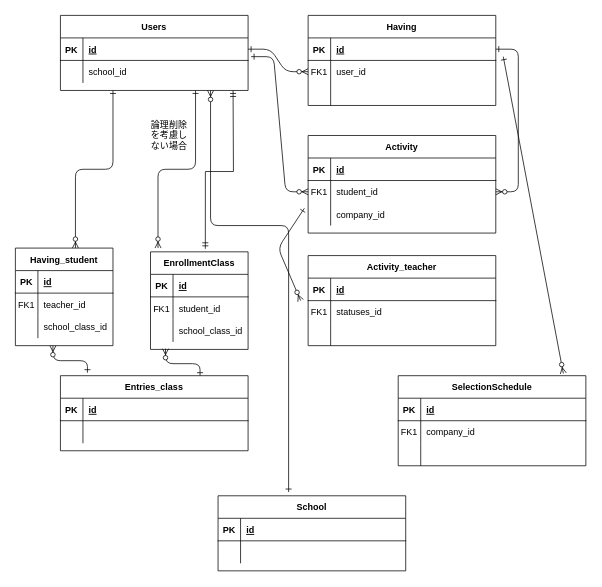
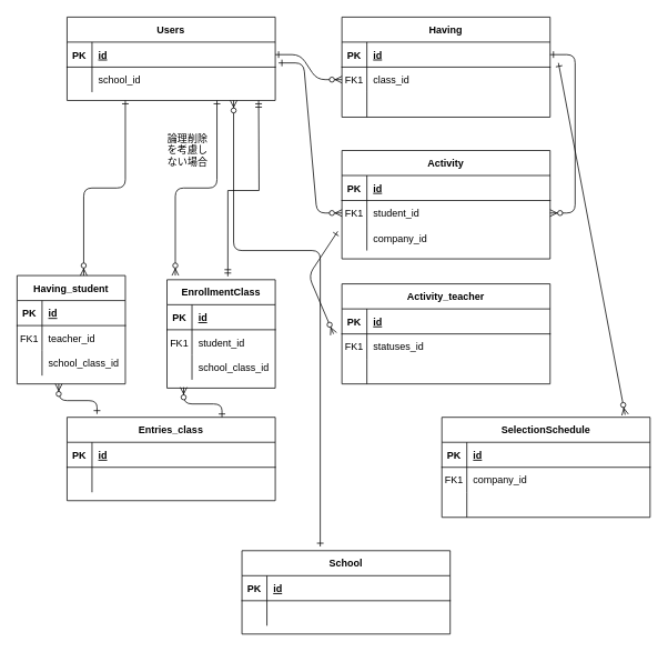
  <mxCell id="0" />
  <mxCell id="1" parent="0" />
  <mxCell id="2" value="" style="edgeStyle=entityRelationEdgeStyle;endArrow=ERzeroToMany;startArrow=ERone;endFill=1;startFill=0;" parent="1" source="25" target="8" edge="1"><mxGeometry width="100" height="100" relative="1" as="geometry"><mxPoint x="300" y="620" as="sourcePoint" /><mxPoint x="400" y="520" as="targetPoint" /></mxGeometry></mxCell>
  <mxCell id="3" value="" style="edgeStyle=entityRelationEdgeStyle;endArrow=ERzeroToMany;startArrow=ERone;endFill=1;startFill=0;" parent="1" source="5" target="18" edge="1"><mxGeometry width="100" height="100" relative="1" as="geometry"><mxPoint x="360" y="80" as="sourcePoint" /><mxPoint x="420" y="105" as="targetPoint" /></mxGeometry></mxCell>
  <mxCell id="4" value="Having" style="shape=table;startSize=30;container=1;collapsible=1;childLayout=tableLayout;fixedRows=1;rowLines=0;fontStyle=1;align=center;resizeLast=1;" parent="1" vertex="1"><mxGeometry x="410" y="20" width="250" height="120" as="geometry" /></mxCell>
  <mxCell id="5" value="" style="shape=partialRectangle;collapsible=0;dropTarget=0;pointerEvents=0;fillColor=none;points=[[0,0.5],[1,0.5]];portConstraint=eastwest;top=0;left=0;right=0;bottom=1;" parent="4" vertex="1"><mxGeometry y="30" width="250" height="30" as="geometry" /></mxCell>
  <mxCell id="6" value="PK" style="shape=partialRectangle;overflow=hidden;connectable=0;fillColor=none;top=0;left=0;bottom=0;right=0;fontStyle=1;" parent="5" vertex="1"><mxGeometry width="30" height="30" as="geometry"><mxRectangle width="30" height="30" as="alternateBounds" /></mxGeometry></mxCell>
  <mxCell id="7" value="id" style="shape=partialRectangle;overflow=hidden;connectable=0;fillColor=none;top=0;left=0;bottom=0;right=0;align=left;spacingLeft=6;fontStyle=5;" parent="5" vertex="1"><mxGeometry x="30" width="220" height="30" as="geometry"><mxRectangle width="220" height="30" as="alternateBounds" /></mxGeometry></mxCell>
  <mxCell id="8" value="" style="shape=partialRectangle;collapsible=0;dropTarget=0;pointerEvents=0;fillColor=none;points=[[0,0.5],[1,0.5]];portConstraint=eastwest;top=0;left=0;right=0;bottom=0;" parent="4" vertex="1"><mxGeometry y="60" width="250" height="30" as="geometry" /></mxCell>
  <mxCell id="9" value="FK1" style="shape=partialRectangle;overflow=hidden;connectable=0;fillColor=none;top=0;left=0;bottom=0;right=0;" parent="8" vertex="1"><mxGeometry width="30" height="30" as="geometry"><mxRectangle width="30" height="30" as="alternateBounds" /></mxGeometry></mxCell>
- <mxCell id="10" value="user_id" style="shape=partialRectangle;overflow=hidden;connectable=0;fillColor=none;top=0;left=0;bottom=0;right=0;align=left;spacingLeft=6;" parent="8" vertex="1"><mxGeometry x="30" width="220" height="30" as="geometry"><mxRectangle width="220" height="30" as="alternateBounds" /></mxGeometry></mxCell>
+ <mxCell id="10" value="class_id" style="shape=partialRectangle;overflow=hidden;connectable=0;fillColor=none;top=0;left=0;bottom=0;right=0;align=left;spacingLeft=6;" parent="8" vertex="1"><mxGeometry x="30" width="220" height="30" as="geometry"><mxRectangle width="220" height="30" as="alternateBounds" /></mxGeometry></mxCell>
  <mxCell id="11" value="" style="shape=partialRectangle;collapsible=0;dropTarget=0;pointerEvents=0;fillColor=none;points=[[0,0.5],[1,0.5]];portConstraint=eastwest;top=0;left=0;right=0;bottom=0;" parent="4" vertex="1"><mxGeometry y="90" width="250" height="30" as="geometry" /></mxCell>
  <mxCell id="12" value="" style="shape=partialRectangle;overflow=hidden;connectable=0;fillColor=none;top=0;left=0;bottom=0;right=0;" parent="11" vertex="1"><mxGeometry width="30" height="30" as="geometry"><mxRectangle width="30" height="30" as="alternateBounds" /></mxGeometry></mxCell>
  <mxCell id="13" value="" style="shape=partialRectangle;overflow=hidden;connectable=0;fillColor=none;top=0;left=0;bottom=0;right=0;align=left;spacingLeft=6;" parent="11" vertex="1"><mxGeometry x="30" width="220" height="30" as="geometry"><mxRectangle width="220" height="30" as="alternateBounds" /></mxGeometry></mxCell>
  <mxCell id="14" value="Activity" style="shape=table;startSize=30;container=1;collapsible=1;childLayout=tableLayout;fixedRows=1;rowLines=0;fontStyle=1;align=center;resizeLast=1;" parent="1" vertex="1"><mxGeometry x="410" y="180" width="250" height="130" as="geometry" /></mxCell>
  <mxCell id="15" value="" style="shape=partialRectangle;collapsible=0;dropTarget=0;pointerEvents=0;fillColor=none;points=[[0,0.5],[1,0.5]];portConstraint=eastwest;top=0;left=0;right=0;bottom=1;" parent="14" vertex="1"><mxGeometry y="30" width="250" height="30" as="geometry" /></mxCell>
  <mxCell id="16" value="PK" style="shape=partialRectangle;overflow=hidden;connectable=0;fillColor=none;top=0;left=0;bottom=0;right=0;fontStyle=1;" parent="15" vertex="1"><mxGeometry width="30" height="30" as="geometry" /></mxCell>
  <mxCell id="17" value="id" style="shape=partialRectangle;overflow=hidden;connectable=0;fillColor=none;top=0;left=0;bottom=0;right=0;align=left;spacingLeft=6;fontStyle=5;" parent="15" vertex="1"><mxGeometry x="30" width="220" height="30" as="geometry" /></mxCell>
  <mxCell id="18" value="" style="shape=partialRectangle;collapsible=0;dropTarget=0;pointerEvents=0;fillColor=none;points=[[0,0.5],[1,0.5]];portConstraint=eastwest;top=0;left=0;right=0;bottom=0;" parent="14" vertex="1"><mxGeometry y="60" width="250" height="30" as="geometry" /></mxCell>
  <mxCell id="19" value="FK1" style="shape=partialRectangle;overflow=hidden;connectable=0;fillColor=none;top=0;left=0;bottom=0;right=0;" parent="18" vertex="1"><mxGeometry width="30" height="30" as="geometry" /></mxCell>
  <mxCell id="20" value="student_id" style="shape=partialRectangle;overflow=hidden;connectable=0;fillColor=none;top=0;left=0;bottom=0;right=0;align=left;spacingLeft=6;" parent="18" vertex="1"><mxGeometry x="30" width="220" height="30" as="geometry" /></mxCell>
  <mxCell id="21" value="" style="shape=partialRectangle;collapsible=0;dropTarget=0;pointerEvents=0;fillColor=none;points=[[0,0.5],[1,0.5]];portConstraint=eastwest;top=0;left=0;right=0;bottom=0;" parent="14" vertex="1"><mxGeometry y="90" width="250" height="30" as="geometry" /></mxCell>
  <mxCell id="22" value="" style="shape=partialRectangle;overflow=hidden;connectable=0;fillColor=none;top=0;left=0;bottom=0;right=0;" parent="21" vertex="1"><mxGeometry width="30" height="30" as="geometry" /></mxCell>
  <mxCell id="23" value="company_id" style="shape=partialRectangle;overflow=hidden;connectable=0;fillColor=none;top=0;left=0;bottom=0;right=0;align=left;spacingLeft=6;" parent="21" vertex="1"><mxGeometry x="30" width="220" height="30" as="geometry" /></mxCell>
  <mxCell id="24" value="Users" style="shape=table;startSize=30;container=1;collapsible=1;childLayout=tableLayout;fixedRows=1;rowLines=0;fontStyle=1;align=center;resizeLast=1;" parent="1" vertex="1"><mxGeometry x="80" y="20" width="250" height="100" as="geometry" /></mxCell>
  <mxCell id="25" value="" style="shape=partialRectangle;collapsible=0;dropTarget=0;pointerEvents=0;fillColor=none;points=[[0,0.5],[1,0.5]];portConstraint=eastwest;top=0;left=0;right=0;bottom=1;" parent="24" vertex="1"><mxGeometry y="30" width="250" height="30" as="geometry" /></mxCell>
  <mxCell id="26" value="PK" style="shape=partialRectangle;overflow=hidden;connectable=0;fillColor=none;top=0;left=0;bottom=0;right=0;fontStyle=1;" parent="25" vertex="1"><mxGeometry width="30" height="30" as="geometry" /></mxCell>
  <mxCell id="27" value="id" style="shape=partialRectangle;overflow=hidden;connectable=0;fillColor=none;top=0;left=0;bottom=0;right=0;align=left;spacingLeft=6;fontStyle=5;" parent="25" vertex="1"><mxGeometry x="30" width="220" height="30" as="geometry" /></mxCell>
  <mxCell id="28" value="" style="shape=partialRectangle;collapsible=0;dropTarget=0;pointerEvents=0;fillColor=none;points=[[0,0.5],[1,0.5]];portConstraint=eastwest;top=0;left=0;right=0;bottom=0;" parent="24" vertex="1"><mxGeometry y="60" width="250" height="30" as="geometry" /></mxCell>
  <mxCell id="29" value="" style="shape=partialRectangle;overflow=hidden;connectable=0;fillColor=none;top=0;left=0;bottom=0;right=0;" parent="28" vertex="1"><mxGeometry width="30" height="30" as="geometry" /></mxCell>
  <mxCell id="30" value="school_id" style="shape=partialRectangle;overflow=hidden;connectable=0;fillColor=none;top=0;left=0;bottom=0;right=0;align=left;spacingLeft=6;" parent="28" vertex="1"><mxGeometry x="30" width="220" height="30" as="geometry" /></mxCell>
  <mxCell id="31" value="" style="edgeStyle=entityRelationEdgeStyle;endArrow=ERzeroToMany;startArrow=ERone;endFill=1;startFill=0;entryX=0;entryY=0.5;entryDx=0;entryDy=0;exitX=1.016;exitY=0.833;exitDx=0;exitDy=0;exitPerimeter=0;" parent="1" source="25" target="18" edge="1"><mxGeometry width="100" height="100" relative="1" as="geometry"><mxPoint x="340" y="75" as="sourcePoint" /><mxPoint x="420" y="105" as="targetPoint" /></mxGeometry></mxCell>
  <mxCell id="32" value="Activity_teacher" style="shape=table;startSize=30;container=1;collapsible=1;childLayout=tableLayout;fixedRows=1;rowLines=0;fontStyle=1;align=center;resizeLast=1;" parent="1" vertex="1"><mxGeometry x="410" y="340" width="250" height="120" as="geometry" /></mxCell>
  <mxCell id="33" value="" style="shape=partialRectangle;collapsible=0;dropTarget=0;pointerEvents=0;fillColor=none;points=[[0,0.5],[1,0.5]];portConstraint=eastwest;top=0;left=0;right=0;bottom=1;" parent="32" vertex="1"><mxGeometry y="30" width="250" height="30" as="geometry" /></mxCell>
  <mxCell id="34" value="PK" style="shape=partialRectangle;overflow=hidden;connectable=0;fillColor=none;top=0;left=0;bottom=0;right=0;fontStyle=1;" parent="33" vertex="1"><mxGeometry width="30" height="30" as="geometry"><mxRectangle width="30" height="30" as="alternateBounds" /></mxGeometry></mxCell>
  <mxCell id="35" value="id" style="shape=partialRectangle;overflow=hidden;connectable=0;fillColor=none;top=0;left=0;bottom=0;right=0;align=left;spacingLeft=6;fontStyle=5;" parent="33" vertex="1"><mxGeometry x="30" width="220" height="30" as="geometry"><mxRectangle width="220" height="30" as="alternateBounds" /></mxGeometry></mxCell>
  <mxCell id="36" value="" style="shape=partialRectangle;collapsible=0;dropTarget=0;pointerEvents=0;fillColor=none;points=[[0,0.5],[1,0.5]];portConstraint=eastwest;top=0;left=0;right=0;bottom=0;" parent="32" vertex="1"><mxGeometry y="60" width="250" height="30" as="geometry" /></mxCell>
  <mxCell id="37" value="FK1" style="shape=partialRectangle;overflow=hidden;connectable=0;fillColor=none;top=0;left=0;bottom=0;right=0;" parent="36" vertex="1"><mxGeometry width="30" height="30" as="geometry"><mxRectangle width="30" height="30" as="alternateBounds" /></mxGeometry></mxCell>
  <mxCell id="38" value="statuses_id" style="shape=partialRectangle;overflow=hidden;connectable=0;fillColor=none;top=0;left=0;bottom=0;right=0;align=left;spacingLeft=6;" parent="36" vertex="1"><mxGeometry x="30" width="220" height="30" as="geometry"><mxRectangle width="220" height="30" as="alternateBounds" /></mxGeometry></mxCell>
  <mxCell id="39" value="" style="shape=partialRectangle;collapsible=0;dropTarget=0;pointerEvents=0;fillColor=none;points=[[0,0.5],[1,0.5]];portConstraint=eastwest;top=0;left=0;right=0;bottom=0;" parent="32" vertex="1"><mxGeometry y="90" width="250" height="30" as="geometry" /></mxCell>
  <mxCell id="40" value="" style="shape=partialRectangle;overflow=hidden;connectable=0;fillColor=none;top=0;left=0;bottom=0;right=0;" parent="39" vertex="1"><mxGeometry width="30" height="30" as="geometry"><mxRectangle width="30" height="30" as="alternateBounds" /></mxGeometry></mxCell>
  <mxCell id="41" value="" style="shape=partialRectangle;overflow=hidden;connectable=0;fillColor=none;top=0;left=0;bottom=0;right=0;align=left;spacingLeft=6;" parent="39" vertex="1"><mxGeometry x="30" width="220" height="30" as="geometry"><mxRectangle width="220" height="30" as="alternateBounds" /></mxGeometry></mxCell>
  <mxCell id="42" value="" style="endArrow=ERzeroToMany;startArrow=ERone;endFill=1;startFill=0;exitX=-0.02;exitY=0.233;exitDx=0;exitDy=0;exitPerimeter=0;" parent="1" source="21" edge="1"><mxGeometry width="100" height="100" relative="1" as="geometry"><mxPoint x="334" y="240" as="sourcePoint" /><mxPoint x="400" y="400" as="targetPoint" /><Array as="points"><mxPoint x="370" y="330" /></Array></mxGeometry></mxCell>
  <mxCell id="43" value="SelectionSchedule" style="shape=table;startSize=30;container=1;collapsible=1;childLayout=tableLayout;fixedRows=1;rowLines=0;fontStyle=1;align=center;resizeLast=1;" parent="1" vertex="1"><mxGeometry x="530" y="500" width="250" height="120" as="geometry" /></mxCell>
  <mxCell id="44" value="" style="shape=partialRectangle;collapsible=0;dropTarget=0;pointerEvents=0;fillColor=none;points=[[0,0.5],[1,0.5]];portConstraint=eastwest;top=0;left=0;right=0;bottom=1;" parent="43" vertex="1"><mxGeometry y="30" width="250" height="30" as="geometry" /></mxCell>
  <mxCell id="45" value="PK" style="shape=partialRectangle;overflow=hidden;connectable=0;fillColor=none;top=0;left=0;bottom=0;right=0;fontStyle=1;" parent="44" vertex="1"><mxGeometry width="30" height="30" as="geometry"><mxRectangle width="30" height="30" as="alternateBounds" /></mxGeometry></mxCell>
  <mxCell id="46" value="id" style="shape=partialRectangle;overflow=hidden;connectable=0;fillColor=none;top=0;left=0;bottom=0;right=0;align=left;spacingLeft=6;fontStyle=5;" parent="44" vertex="1"><mxGeometry x="30" width="220" height="30" as="geometry"><mxRectangle width="220" height="30" as="alternateBounds" /></mxGeometry></mxCell>
  <mxCell id="47" value="" style="shape=partialRectangle;collapsible=0;dropTarget=0;pointerEvents=0;fillColor=none;points=[[0,0.5],[1,0.5]];portConstraint=eastwest;top=0;left=0;right=0;bottom=0;" parent="43" vertex="1"><mxGeometry y="60" width="250" height="30" as="geometry" /></mxCell>
  <mxCell id="48" value="FK1" style="shape=partialRectangle;overflow=hidden;connectable=0;fillColor=none;top=0;left=0;bottom=0;right=0;" parent="47" vertex="1"><mxGeometry width="30" height="30" as="geometry"><mxRectangle width="30" height="30" as="alternateBounds" /></mxGeometry></mxCell>
  <mxCell id="49" value="company_id" style="shape=partialRectangle;overflow=hidden;connectable=0;fillColor=none;top=0;left=0;bottom=0;right=0;align=left;spacingLeft=6;" parent="47" vertex="1"><mxGeometry x="30" width="220" height="30" as="geometry"><mxRectangle width="220" height="30" as="alternateBounds" /></mxGeometry></mxCell>
  <mxCell id="50" value="" style="shape=partialRectangle;collapsible=0;dropTarget=0;pointerEvents=0;fillColor=none;points=[[0,0.5],[1,0.5]];portConstraint=eastwest;top=0;left=0;right=0;bottom=0;" parent="43" vertex="1"><mxGeometry y="90" width="250" height="30" as="geometry" /></mxCell>
  <mxCell id="51" value="" style="shape=partialRectangle;overflow=hidden;connectable=0;fillColor=none;top=0;left=0;bottom=0;right=0;" parent="50" vertex="1"><mxGeometry width="30" height="30" as="geometry"><mxRectangle width="30" height="30" as="alternateBounds" /></mxGeometry></mxCell>
  <mxCell id="52" value="" style="shape=partialRectangle;overflow=hidden;connectable=0;fillColor=none;top=0;left=0;bottom=0;right=0;align=left;spacingLeft=6;" parent="50" vertex="1"><mxGeometry x="30" width="220" height="30" as="geometry"><mxRectangle width="220" height="30" as="alternateBounds" /></mxGeometry></mxCell>
  <mxCell id="53" value="" style="endArrow=ERzeroToMany;startArrow=ERone;endFill=1;startFill=0;entryX=0.88;entryY=-0.025;entryDx=0;entryDy=0;entryPerimeter=0;elbow=vertical;" parent="1" target="43" edge="1"><mxGeometry width="100" height="100" relative="1" as="geometry"><mxPoint x="670" y="75" as="sourcePoint" /><mxPoint x="670" y="265" as="targetPoint" /></mxGeometry></mxCell>
  <mxCell id="54" value="Entries_class" style="shape=table;startSize=30;container=1;collapsible=1;childLayout=tableLayout;fixedRows=1;rowLines=0;fontStyle=1;align=center;resizeLast=1;" parent="1" vertex="1"><mxGeometry x="80" y="500" width="250" height="100" as="geometry" /></mxCell>
  <mxCell id="55" value="" style="shape=partialRectangle;collapsible=0;dropTarget=0;pointerEvents=0;fillColor=none;points=[[0,0.5],[1,0.5]];portConstraint=eastwest;top=0;left=0;right=0;bottom=1;" parent="54" vertex="1"><mxGeometry y="30" width="250" height="30" as="geometry" /></mxCell>
  <mxCell id="56" value="PK" style="shape=partialRectangle;overflow=hidden;connectable=0;fillColor=none;top=0;left=0;bottom=0;right=0;fontStyle=1;" parent="55" vertex="1"><mxGeometry width="30" height="30" as="geometry"><mxRectangle width="30" height="30" as="alternateBounds" /></mxGeometry></mxCell>
  <mxCell id="57" value="id" style="shape=partialRectangle;overflow=hidden;connectable=0;fillColor=none;top=0;left=0;bottom=0;right=0;align=left;spacingLeft=6;fontStyle=5;" parent="55" vertex="1"><mxGeometry x="30" width="220" height="30" as="geometry"><mxRectangle width="220" height="30" as="alternateBounds" /></mxGeometry></mxCell>
  <mxCell id="58" value="" style="shape=partialRectangle;collapsible=0;dropTarget=0;pointerEvents=0;fillColor=none;points=[[0,0.5],[1,0.5]];portConstraint=eastwest;top=0;left=0;right=0;bottom=0;" parent="54" vertex="1"><mxGeometry y="60" width="250" height="30" as="geometry" /></mxCell>
  <mxCell id="59" value="" style="shape=partialRectangle;overflow=hidden;connectable=0;fillColor=none;top=0;left=0;bottom=0;right=0;" parent="58" vertex="1"><mxGeometry width="30" height="30" as="geometry"><mxRectangle width="30" height="30" as="alternateBounds" /></mxGeometry></mxCell>
  <mxCell id="60" value="" style="shape=partialRectangle;overflow=hidden;connectable=0;fillColor=none;top=0;left=0;bottom=0;right=0;align=left;spacingLeft=6;" parent="58" vertex="1"><mxGeometry x="30" width="220" height="30" as="geometry"><mxRectangle width="220" height="30" as="alternateBounds" /></mxGeometry></mxCell>
  <mxCell id="61" value="Having_student" style="shape=table;startSize=30;container=1;collapsible=1;childLayout=tableLayout;fixedRows=1;rowLines=0;fontStyle=1;align=center;resizeLast=1;" parent="1" vertex="1"><mxGeometry x="20" y="330" width="130" height="130" as="geometry" /></mxCell>
  <mxCell id="62" value="" style="shape=partialRectangle;collapsible=0;dropTarget=0;pointerEvents=0;fillColor=none;points=[[0,0.5],[1,0.5]];portConstraint=eastwest;top=0;left=0;right=0;bottom=1;" parent="61" vertex="1"><mxGeometry y="30" width="130" height="30" as="geometry" /></mxCell>
  <mxCell id="63" value="PK" style="shape=partialRectangle;overflow=hidden;connectable=0;fillColor=none;top=0;left=0;bottom=0;right=0;fontStyle=1;" parent="62" vertex="1"><mxGeometry width="30" height="30" as="geometry"><mxRectangle width="30" height="30" as="alternateBounds" /></mxGeometry></mxCell>
  <mxCell id="64" value="id" style="shape=partialRectangle;overflow=hidden;connectable=0;fillColor=none;top=0;left=0;bottom=0;right=0;align=left;spacingLeft=6;fontStyle=5;" parent="62" vertex="1"><mxGeometry x="30" width="100" height="30" as="geometry"><mxRectangle width="100" height="30" as="alternateBounds" /></mxGeometry></mxCell>
  <mxCell id="65" value="" style="shape=partialRectangle;collapsible=0;dropTarget=0;pointerEvents=0;fillColor=none;points=[[0,0.5],[1,0.5]];portConstraint=eastwest;top=0;left=0;right=0;bottom=0;" parent="61" vertex="1"><mxGeometry y="60" width="130" height="30" as="geometry" /></mxCell>
  <mxCell id="66" value="FK1" style="shape=partialRectangle;overflow=hidden;connectable=0;fillColor=none;top=0;left=0;bottom=0;right=0;" parent="65" vertex="1"><mxGeometry width="30" height="30" as="geometry"><mxRectangle width="30" height="30" as="alternateBounds" /></mxGeometry></mxCell>
  <mxCell id="67" value="teacher_id" style="shape=partialRectangle;overflow=hidden;connectable=0;fillColor=none;top=0;left=0;bottom=0;right=0;align=left;spacingLeft=6;" parent="65" vertex="1"><mxGeometry x="30" width="100" height="30" as="geometry"><mxRectangle width="100" height="30" as="alternateBounds" /></mxGeometry></mxCell>
  <mxCell id="68" value="" style="shape=partialRectangle;collapsible=0;dropTarget=0;pointerEvents=0;fillColor=none;points=[[0,0.5],[1,0.5]];portConstraint=eastwest;top=0;left=0;right=0;bottom=0;" parent="61" vertex="1"><mxGeometry y="90" width="130" height="30" as="geometry" /></mxCell>
  <mxCell id="69" value="" style="shape=partialRectangle;overflow=hidden;connectable=0;fillColor=none;top=0;left=0;bottom=0;right=0;" parent="68" vertex="1"><mxGeometry width="30" height="30" as="geometry"><mxRectangle width="30" height="30" as="alternateBounds" /></mxGeometry></mxCell>
  <mxCell id="70" value="school_class_id" style="shape=partialRectangle;overflow=hidden;connectable=0;fillColor=none;top=0;left=0;bottom=0;right=0;align=left;spacingLeft=6;" parent="68" vertex="1"><mxGeometry x="30" width="100" height="30" as="geometry"><mxRectangle width="100" height="30" as="alternateBounds" /></mxGeometry></mxCell>
  <mxCell id="71" value="" style="edgeStyle=elbowEdgeStyle;endArrow=ERzeroToMany;startArrow=ERone;endFill=1;startFill=0;elbow=vertical;" parent="1" edge="1"><mxGeometry width="100" height="100" relative="1" as="geometry"><mxPoint x="150" y="120" as="sourcePoint" /><mxPoint x="100" y="330" as="targetPoint" /></mxGeometry></mxCell>
  <mxCell id="72" value="" style="endArrow=ERzeroToMany;startArrow=ERone;endFill=1;startFill=0;exitX=0.144;exitY=-0.04;exitDx=0;exitDy=0;exitPerimeter=0;edgeStyle=orthogonalEdgeStyle;" parent="1" source="54" edge="1"><mxGeometry width="100" height="100" relative="1" as="geometry"><mxPoint x="160" y="130" as="sourcePoint" /><mxPoint x="70" y="460" as="targetPoint" /><Array as="points"><mxPoint x="116" y="480" /><mxPoint x="70" y="480" /></Array></mxGeometry></mxCell>
  <mxCell id="73" value="EnrollmentClass" style="shape=table;startSize=30;container=1;collapsible=1;childLayout=tableLayout;fixedRows=1;rowLines=0;fontStyle=1;align=center;resizeLast=1;" parent="1" vertex="1"><mxGeometry x="200" y="335" width="130" height="130" as="geometry" /></mxCell>
  <mxCell id="74" value="" style="shape=partialRectangle;collapsible=0;dropTarget=0;pointerEvents=0;fillColor=none;points=[[0,0.5],[1,0.5]];portConstraint=eastwest;top=0;left=0;right=0;bottom=1;" parent="73" vertex="1"><mxGeometry y="30" width="130" height="30" as="geometry" /></mxCell>
  <mxCell id="75" value="PK" style="shape=partialRectangle;overflow=hidden;connectable=0;fillColor=none;top=0;left=0;bottom=0;right=0;fontStyle=1;" parent="74" vertex="1"><mxGeometry width="30" height="30" as="geometry"><mxRectangle width="30" height="30" as="alternateBounds" /></mxGeometry></mxCell>
  <mxCell id="76" value="id" style="shape=partialRectangle;overflow=hidden;connectable=0;fillColor=none;top=0;left=0;bottom=0;right=0;align=left;spacingLeft=6;fontStyle=5;" parent="74" vertex="1"><mxGeometry x="30" width="100" height="30" as="geometry"><mxRectangle width="100" height="30" as="alternateBounds" /></mxGeometry></mxCell>
  <mxCell id="77" value="" style="shape=partialRectangle;collapsible=0;dropTarget=0;pointerEvents=0;fillColor=none;points=[[0,0.5],[1,0.5]];portConstraint=eastwest;top=0;left=0;right=0;bottom=0;" parent="73" vertex="1"><mxGeometry y="60" width="130" height="30" as="geometry" /></mxCell>
  <mxCell id="78" value="FK1" style="shape=partialRectangle;overflow=hidden;connectable=0;fillColor=none;top=0;left=0;bottom=0;right=0;" parent="77" vertex="1"><mxGeometry width="30" height="30" as="geometry"><mxRectangle width="30" height="30" as="alternateBounds" /></mxGeometry></mxCell>
  <mxCell id="79" value="student_id" style="shape=partialRectangle;overflow=hidden;connectable=0;fillColor=none;top=0;left=0;bottom=0;right=0;align=left;spacingLeft=6;" parent="77" vertex="1"><mxGeometry x="30" width="100" height="30" as="geometry"><mxRectangle width="100" height="30" as="alternateBounds" /></mxGeometry></mxCell>
  <mxCell id="80" value="" style="shape=partialRectangle;collapsible=0;dropTarget=0;pointerEvents=0;fillColor=none;points=[[0,0.5],[1,0.5]];portConstraint=eastwest;top=0;left=0;right=0;bottom=0;" parent="73" vertex="1"><mxGeometry y="90" width="130" height="30" as="geometry" /></mxCell>
  <mxCell id="81" value="" style="shape=partialRectangle;overflow=hidden;connectable=0;fillColor=none;top=0;left=0;bottom=0;right=0;" parent="80" vertex="1"><mxGeometry width="30" height="30" as="geometry"><mxRectangle width="30" height="30" as="alternateBounds" /></mxGeometry></mxCell>
  <mxCell id="82" value="school_class_id" style="shape=partialRectangle;overflow=hidden;connectable=0;fillColor=none;top=0;left=0;bottom=0;right=0;align=left;spacingLeft=6;" parent="80" vertex="1"><mxGeometry x="30" width="100" height="30" as="geometry"><mxRectangle width="100" height="30" as="alternateBounds" /></mxGeometry></mxCell>
  <mxCell id="83" value="" style="endArrow=ERzeroToMany;startArrow=ERone;endFill=1;startFill=0;exitX=0.144;exitY=-0.04;exitDx=0;exitDy=0;exitPerimeter=0;edgeStyle=orthogonalEdgeStyle;" parent="1" edge="1"><mxGeometry width="100" height="100" relative="1" as="geometry"><mxPoint x="266" y="500" as="sourcePoint" /><mxPoint x="220" y="464" as="targetPoint" /><Array as="points"><mxPoint x="266" y="484" /><mxPoint x="220" y="484" /></Array></mxGeometry></mxCell>
  <mxCell id="84" value="" style="edgeStyle=elbowEdgeStyle;endArrow=ERzeroToMany;startArrow=ERone;endFill=1;startFill=0;elbow=vertical;" parent="1" edge="1"><mxGeometry width="100" height="100" relative="1" as="geometry"><mxPoint x="260" y="120" as="sourcePoint" /><mxPoint x="210" y="330" as="targetPoint" /></mxGeometry></mxCell>
  <mxCell id="85" value="" style="edgeStyle=orthogonalEdgeStyle;fontSize=12;html=1;endArrow=ERmandOne;startArrow=ERmandOne;rounded=0;exitX=0.562;exitY=-0.031;exitDx=0;exitDy=0;exitPerimeter=0;" parent="1" source="73" edge="1"><mxGeometry width="100" height="100" relative="1" as="geometry"><mxPoint x="230" y="380" as="sourcePoint" /><mxPoint x="310" y="120" as="targetPoint" /></mxGeometry></mxCell>
  <mxCell id="86" value="論理削除を考慮しない場合" style="text;html=1;strokeColor=none;fillColor=none;align=center;verticalAlign=middle;whiteSpace=wrap;rounded=0;" parent="1" vertex="1"><mxGeometry x="195" y="150" width="60" height="60" as="geometry" /></mxCell>
  <mxCell id="87" value="School" style="shape=table;startSize=30;container=1;collapsible=1;childLayout=tableLayout;fixedRows=1;rowLines=0;fontStyle=1;align=center;resizeLast=1;" vertex="1" parent="1"><mxGeometry x="290" y="660" width="250" height="100" as="geometry" /></mxCell>
  <mxCell id="88" value="" style="shape=partialRectangle;collapsible=0;dropTarget=0;pointerEvents=0;fillColor=none;points=[[0,0.5],[1,0.5]];portConstraint=eastwest;top=0;left=0;right=0;bottom=1;" vertex="1" parent="87"><mxGeometry y="30" width="250" height="30" as="geometry" /></mxCell>
  <mxCell id="89" value="PK" style="shape=partialRectangle;overflow=hidden;connectable=0;fillColor=none;top=0;left=0;bottom=0;right=0;fontStyle=1;" vertex="1" parent="88"><mxGeometry width="30" height="30" as="geometry"><mxRectangle width="30" height="30" as="alternateBounds" /></mxGeometry></mxCell>
  <mxCell id="90" value="id" style="shape=partialRectangle;overflow=hidden;connectable=0;fillColor=none;top=0;left=0;bottom=0;right=0;align=left;spacingLeft=6;fontStyle=5;" vertex="1" parent="88"><mxGeometry x="30" width="220" height="30" as="geometry"><mxRectangle width="220" height="30" as="alternateBounds" /></mxGeometry></mxCell>
  <mxCell id="91" value="" style="shape=partialRectangle;collapsible=0;dropTarget=0;pointerEvents=0;fillColor=none;points=[[0,0.5],[1,0.5]];portConstraint=eastwest;top=0;left=0;right=0;bottom=0;" vertex="1" parent="87"><mxGeometry y="60" width="250" height="30" as="geometry" /></mxCell>
  <mxCell id="92" value="" style="shape=partialRectangle;overflow=hidden;connectable=0;fillColor=none;top=0;left=0;bottom=0;right=0;" vertex="1" parent="91"><mxGeometry width="30" height="30" as="geometry"><mxRectangle width="30" height="30" as="alternateBounds" /></mxGeometry></mxCell>
  <mxCell id="93" value="" style="shape=partialRectangle;overflow=hidden;connectable=0;fillColor=none;top=0;left=0;bottom=0;right=0;align=left;spacingLeft=6;" vertex="1" parent="91"><mxGeometry x="30" width="220" height="30" as="geometry"><mxRectangle width="220" height="30" as="alternateBounds" /></mxGeometry></mxCell>
  <mxCell id="94" value="" style="edgeStyle=elbowEdgeStyle;endArrow=ERzeroToMany;startArrow=ERone;endFill=1;startFill=0;elbow=vertical;exitX=0.376;exitY=-0.05;exitDx=0;exitDy=0;exitPerimeter=0;" edge="1" parent="1" source="87"><mxGeometry width="100" height="100" relative="1" as="geometry"><mxPoint x="220" y="340" as="sourcePoint" /><mxPoint x="280" y="120" as="targetPoint" /><Array as="points"><mxPoint x="340" y="300" /></Array></mxGeometry></mxCell>
